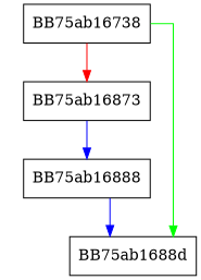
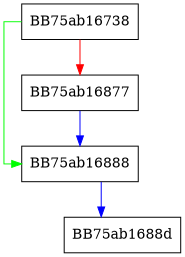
  digraph {
    splines=ortho
    node [shape=box]
    edge [color=blue]
    n1 [label=BB75ab16738]
    BB75ab16888
-   BB75ab16873
+   BB75ab16873 [label=BB75ab16877]
    BB75ab1688d
-   n1 -> BB75ab1688d [color=green]
+   n1 -> BB75ab16888 [color=green]
    n1 -> BB75ab16873 [color=red]
    BB75ab16888 -> BB75ab1688d
    BB75ab16873 -> BB75ab16888
  }
